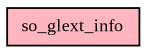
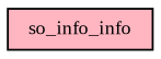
  digraph {
    rankdir=LR
    fontname="Liberation Serif"
-   n1 [color=black fillcolor=lightpink fontname="Liberation Serif" fontsize=10 height=0.2 label=so_glext_info shape=record style=filled width=0.4]
+   n1 [color=black fillcolor=lightpink fontname="Liberation Serif" fontsize=10 height=0.2 label=so_info_info shape=record style=filled width=0.4]
  }
